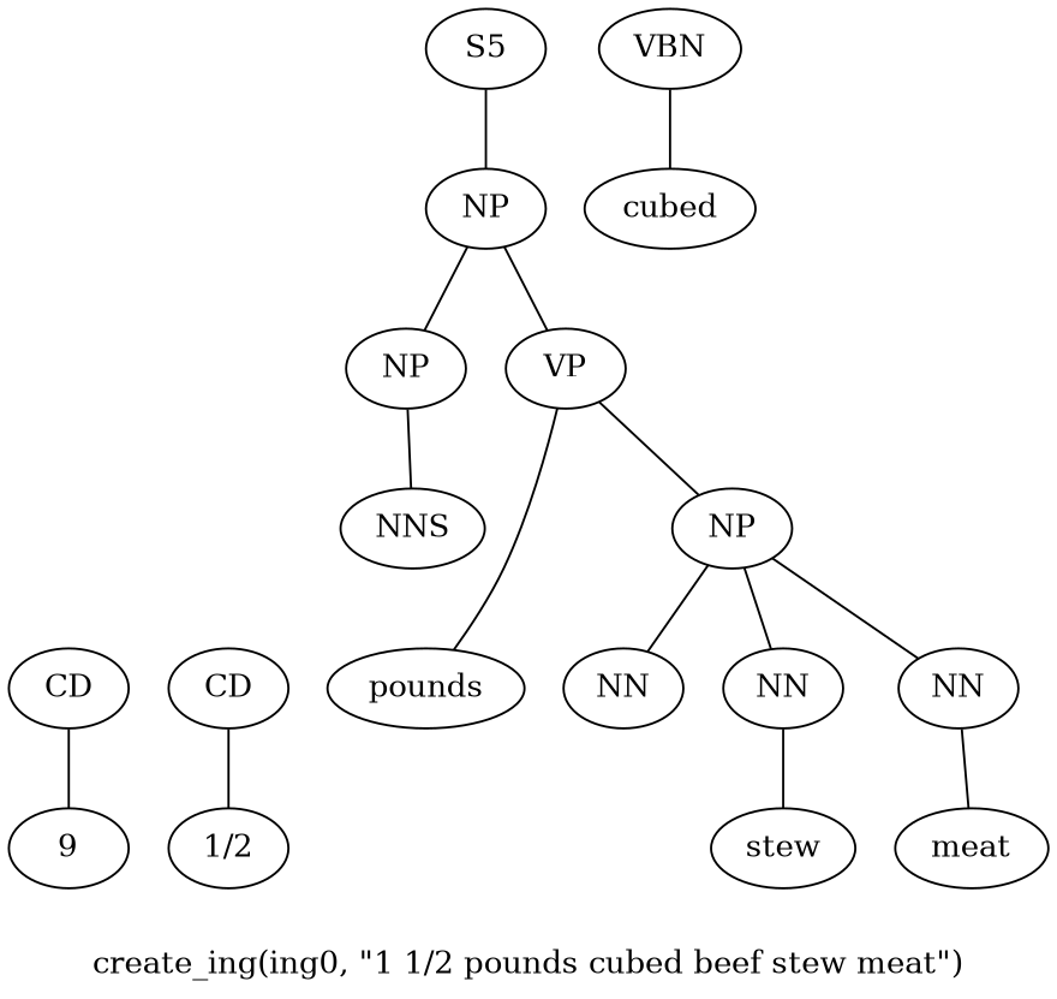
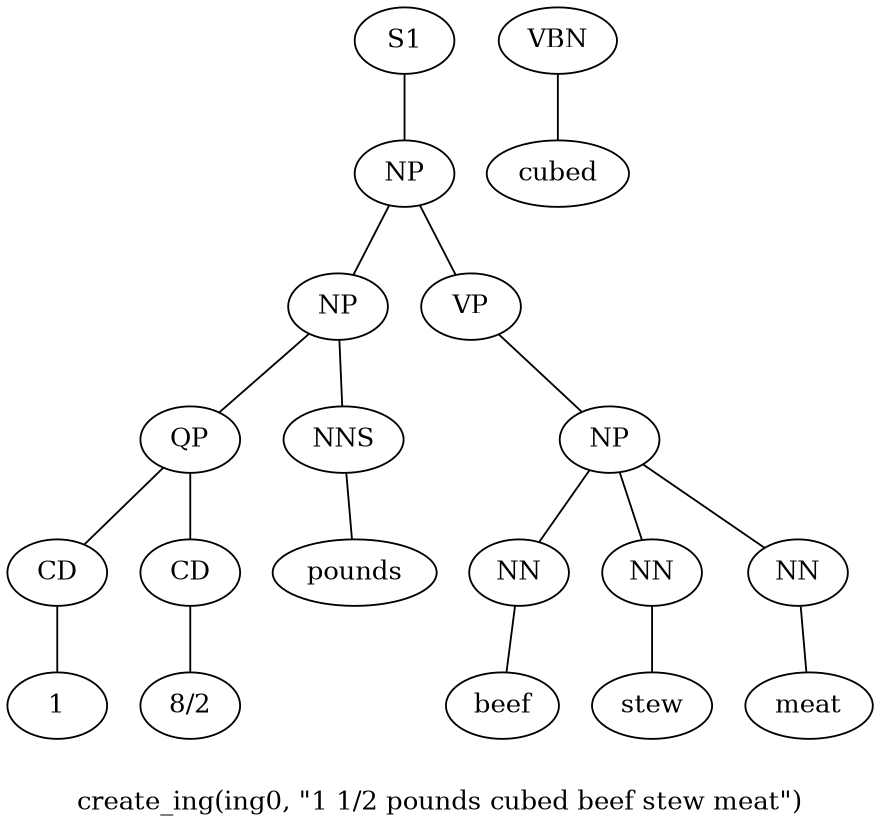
  graph {
    fontname="DejaVu Serif"
    label="create_ing(ing0, \"1 1/2 pounds cubed beef stew meat\")"
    node [fontname="DejaVu Serif"]
    edge [fontname="DejaVu Serif"]
-   n1 [label=S5]
+   n1 [label=S1]
    n2 [label=NP]
    n3 [label=NP]
    n4 [label=VP]
+   n5 [label=QP]
    n6 [label=NNS]
    n7 [label=NP]
    n8 [label=CD]
    n9 [label=CD]
    n10 [label=pounds]
-   n11 [label=9]
-   n12 [label="1/2"]
+   n11 [label=1]
+   n12 [label="8/2"]
    n13 [label=VBN]
    n14 [label=cubed]
    n15 [label=NN]
    n16 [label=NN]
    n17 [label=NN]
+   n18 [label=beef]
    n19 [label=stew]
    n20 [label=meat]
    n1 -- n2
    n2 -- n3
    n2 -- n4
+   n3 -- n5
    n3 -- n6
    n4 -- n7
-   n4 -- n10
+   n5 -- n8
+   n5 -- n9
+   n6 -- n10
    n7 -- n15
    n7 -- n16
    n7 -- n17
    n8 -- n11
    n9 -- n12
    n13 -- n14
+   n15 -- n18
    n16 -- n19
    n17 -- n20
  }
